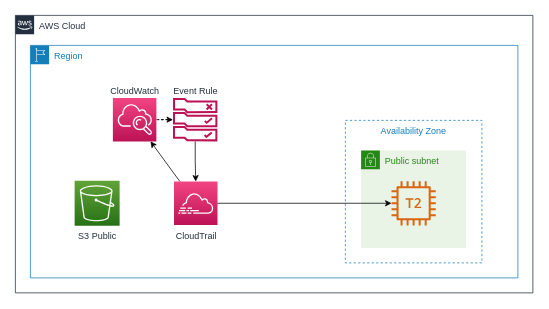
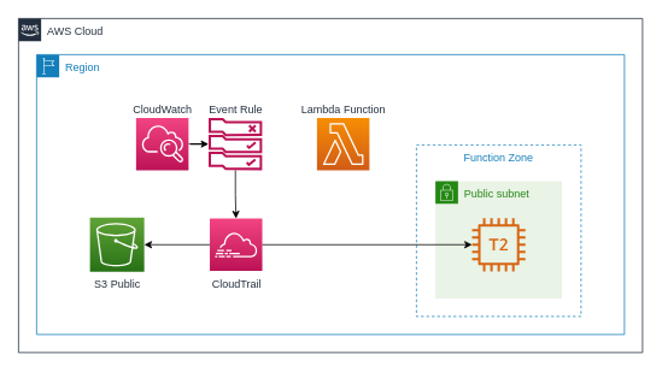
  <mxCell id="0" />
  <mxCell id="1" parent="0" />
  <mxCell id="2" value="AWS Cloud" style="points=[[0,0],[0.25,0],[0.5,0],[0.75,0],[1,0],[1,0.25],[1,0.5],[1,0.75],[1,1],[0.75,1],[0.5,1],[0.25,1],[0,1],[0,0.75],[0,0.5],[0,0.25]];outlineConnect=0;gradientColor=none;html=1;whiteSpace=wrap;fontSize=12;fontStyle=0;shape=mxgraph.aws4.group;grIcon=mxgraph.aws4.group_aws_cloud_alt;strokeColor=#232F3E;fillColor=none;verticalAlign=top;align=left;spacingLeft=30;fontColor=#232F3E;dashed=0;" vertex="1" parent="1"><mxGeometry x="20" y="20" width="690" height="370" as="geometry" /></mxCell>
  <mxCell id="3" value="Region" style="points=[[0,0],[0.25,0],[0.5,0],[0.75,0],[1,0],[1,0.25],[1,0.5],[1,0.75],[1,1],[0.75,1],[0.5,1],[0.25,1],[0,1],[0,0.75],[0,0.5],[0,0.25]];outlineConnect=0;gradientColor=none;html=1;whiteSpace=wrap;fontSize=12;fontStyle=0;shape=mxgraph.aws4.group;grIcon=mxgraph.aws4.group_region;strokeColor=#147EBA;fillColor=none;verticalAlign=top;align=left;spacingLeft=30;fontColor=#147EBA;dashed=0;" vertex="1" parent="1"><mxGeometry x="40" y="60" width="650" height="310" as="geometry" /></mxCell>
- <mxCell id="4" style="edgeStyle=orthogonalEdgeStyle;rounded=0;orthogonalLoop=1;jettySize=auto;html=1;dashed=1;" edge="1" parent="1" source="5" target="9"><mxGeometry relative="1" as="geometry" /></mxCell>
+ <mxCell id="4" style="edgeStyle=orthogonalEdgeStyle;rounded=0;orthogonalLoop=1;jettySize=auto;html=1;" edge="1" parent="1" source="5" target="9"><mxGeometry relative="1" as="geometry" /></mxCell>
  <mxCell id="5" value="CloudWatch" style="outlineConnect=0;fontColor=#232F3E;gradientColor=#F34482;gradientDirection=north;fillColor=#BC1356;strokeColor=#ffffff;dashed=0;verticalLabelPosition=top;verticalAlign=bottom;align=center;html=1;fontSize=12;fontStyle=0;aspect=fixed;shape=mxgraph.aws4.resourceIcon;resIcon=mxgraph.aws4.cloudwatch;labelPosition=center;" vertex="1" parent="1"><mxGeometry x="150" y="130" width="58" height="58" as="geometry" /></mxCell>
- <mxCell id="6" style="rounded=0;orthogonalLoop=1;jettySize=auto;html=1;" edge="1" parent="1" source="7" target="5"><mxGeometry relative="1" as="geometry" /></mxCell>
  <mxCell id="7" value="CloudTrail" style="outlineConnect=0;fontColor=#232F3E;gradientColor=#F34482;gradientDirection=north;fillColor=#BC1356;strokeColor=#ffffff;dashed=0;verticalLabelPosition=bottom;verticalAlign=top;align=center;html=1;fontSize=12;fontStyle=0;aspect=fixed;shape=mxgraph.aws4.resourceIcon;resIcon=mxgraph.aws4.cloudtrail;" vertex="1" parent="1"><mxGeometry x="231.52" y="241.5" width="58" height="58" as="geometry" /></mxCell>
  <mxCell id="8" style="edgeStyle=orthogonalEdgeStyle;rounded=0;orthogonalLoop=1;jettySize=auto;html=1;" edge="1" parent="1" source="9" target="7"><mxGeometry relative="1" as="geometry" /></mxCell>
  <mxCell id="9" value="Event Rule" style="outlineConnect=0;fontColor=#232F3E;gradientColor=none;fillColor=#BC1356;strokeColor=none;dashed=0;verticalLabelPosition=top;verticalAlign=bottom;align=center;html=1;fontSize=12;fontStyle=0;aspect=fixed;pointerEvents=1;shape=mxgraph.aws4.rule_2;labelPosition=center;" vertex="1" parent="1"><mxGeometry x="230" y="130" width="59.52" height="58" as="geometry" /></mxCell>
  <mxCell id="10" value="S3 Public" style="outlineConnect=0;fontColor=#232F3E;gradientColor=#60A337;gradientDirection=north;fillColor=#277116;strokeColor=#ffffff;dashed=0;verticalLabelPosition=bottom;verticalAlign=top;align=center;html=1;fontSize=12;fontStyle=0;aspect=fixed;shape=mxgraph.aws4.resourceIcon;resIcon=mxgraph.aws4.s3;" vertex="1" parent="1"><mxGeometry x="99" y="240.5" width="60" height="60" as="geometry" /></mxCell>
- <mxCell id="12" value="Availability Zone" style="fillColor=none;strokeColor=#147EBA;dashed=1;verticalAlign=top;fontStyle=0;fontColor=#147EBA;" vertex="1" parent="1"><mxGeometry x="460" y="160" width="182" height="190" as="geometry" /></mxCell>
+ <mxCell id="11" value="Lambda Function" style="outlineConnect=0;fontColor=#232F3E;gradientColor=#F78E04;gradientDirection=north;fillColor=#D05C17;strokeColor=#ffffff;dashed=0;verticalLabelPosition=top;verticalAlign=bottom;align=center;html=1;fontSize=12;fontStyle=0;aspect=fixed;shape=mxgraph.aws4.resourceIcon;resIcon=mxgraph.aws4.lambda;labelPosition=center;" vertex="1" parent="1"><mxGeometry x="350" y="130" width="58" height="58" as="geometry" /></mxCell>
+ <mxCell id="12" value="Function Zone" style="fillColor=none;strokeColor=#147EBA;dashed=1;verticalAlign=top;fontStyle=0;fontColor=#147EBA;" vertex="1" parent="1"><mxGeometry x="460" y="160" width="182" height="190" as="geometry" /></mxCell>
  <mxCell id="13" value="Public subnet" style="points=[[0,0],[0.25,0],[0.5,0],[0.75,0],[1,0],[1,0.25],[1,0.5],[1,0.75],[1,1],[0.75,1],[0.5,1],[0.25,1],[0,1],[0,0.75],[0,0.5],[0,0.25]];outlineConnect=0;gradientColor=none;html=1;whiteSpace=wrap;fontSize=12;fontStyle=0;shape=mxgraph.aws4.group;grIcon=mxgraph.aws4.group_security_group;grStroke=0;strokeColor=#248814;fillColor=#E9F3E6;verticalAlign=top;align=left;spacingLeft=30;fontColor=#248814;dashed=0;" vertex="1" parent="1"><mxGeometry x="481" y="200" width="140" height="130" as="geometry" /></mxCell>
  <mxCell id="14" value="" style="outlineConnect=0;fontColor=#232F3E;gradientColor=none;fillColor=#D86613;strokeColor=none;dashed=0;verticalLabelPosition=bottom;verticalAlign=top;align=center;html=1;fontSize=12;fontStyle=0;aspect=fixed;pointerEvents=1;shape=mxgraph.aws4.t2_instance;" vertex="1" parent="1"><mxGeometry x="521.5" y="241" width="59" height="59" as="geometry" /></mxCell>
  <mxCell id="15" value="" style="endArrow=classic;html=1;" edge="1" parent="1" source="7" target="14"><mxGeometry width="50" height="50" relative="1" as="geometry"><mxPoint x="340" y="340" as="sourcePoint" /><mxPoint x="390" y="290" as="targetPoint" /></mxGeometry></mxCell>
+ <mxCell id="16" value="" style="endArrow=classic;html=1;" edge="1" parent="1" source="7" target="10"><mxGeometry width="50" height="50" relative="1" as="geometry"><mxPoint x="250" y="300" as="sourcePoint" /><mxPoint x="300" y="250" as="targetPoint" /></mxGeometry></mxCell>
